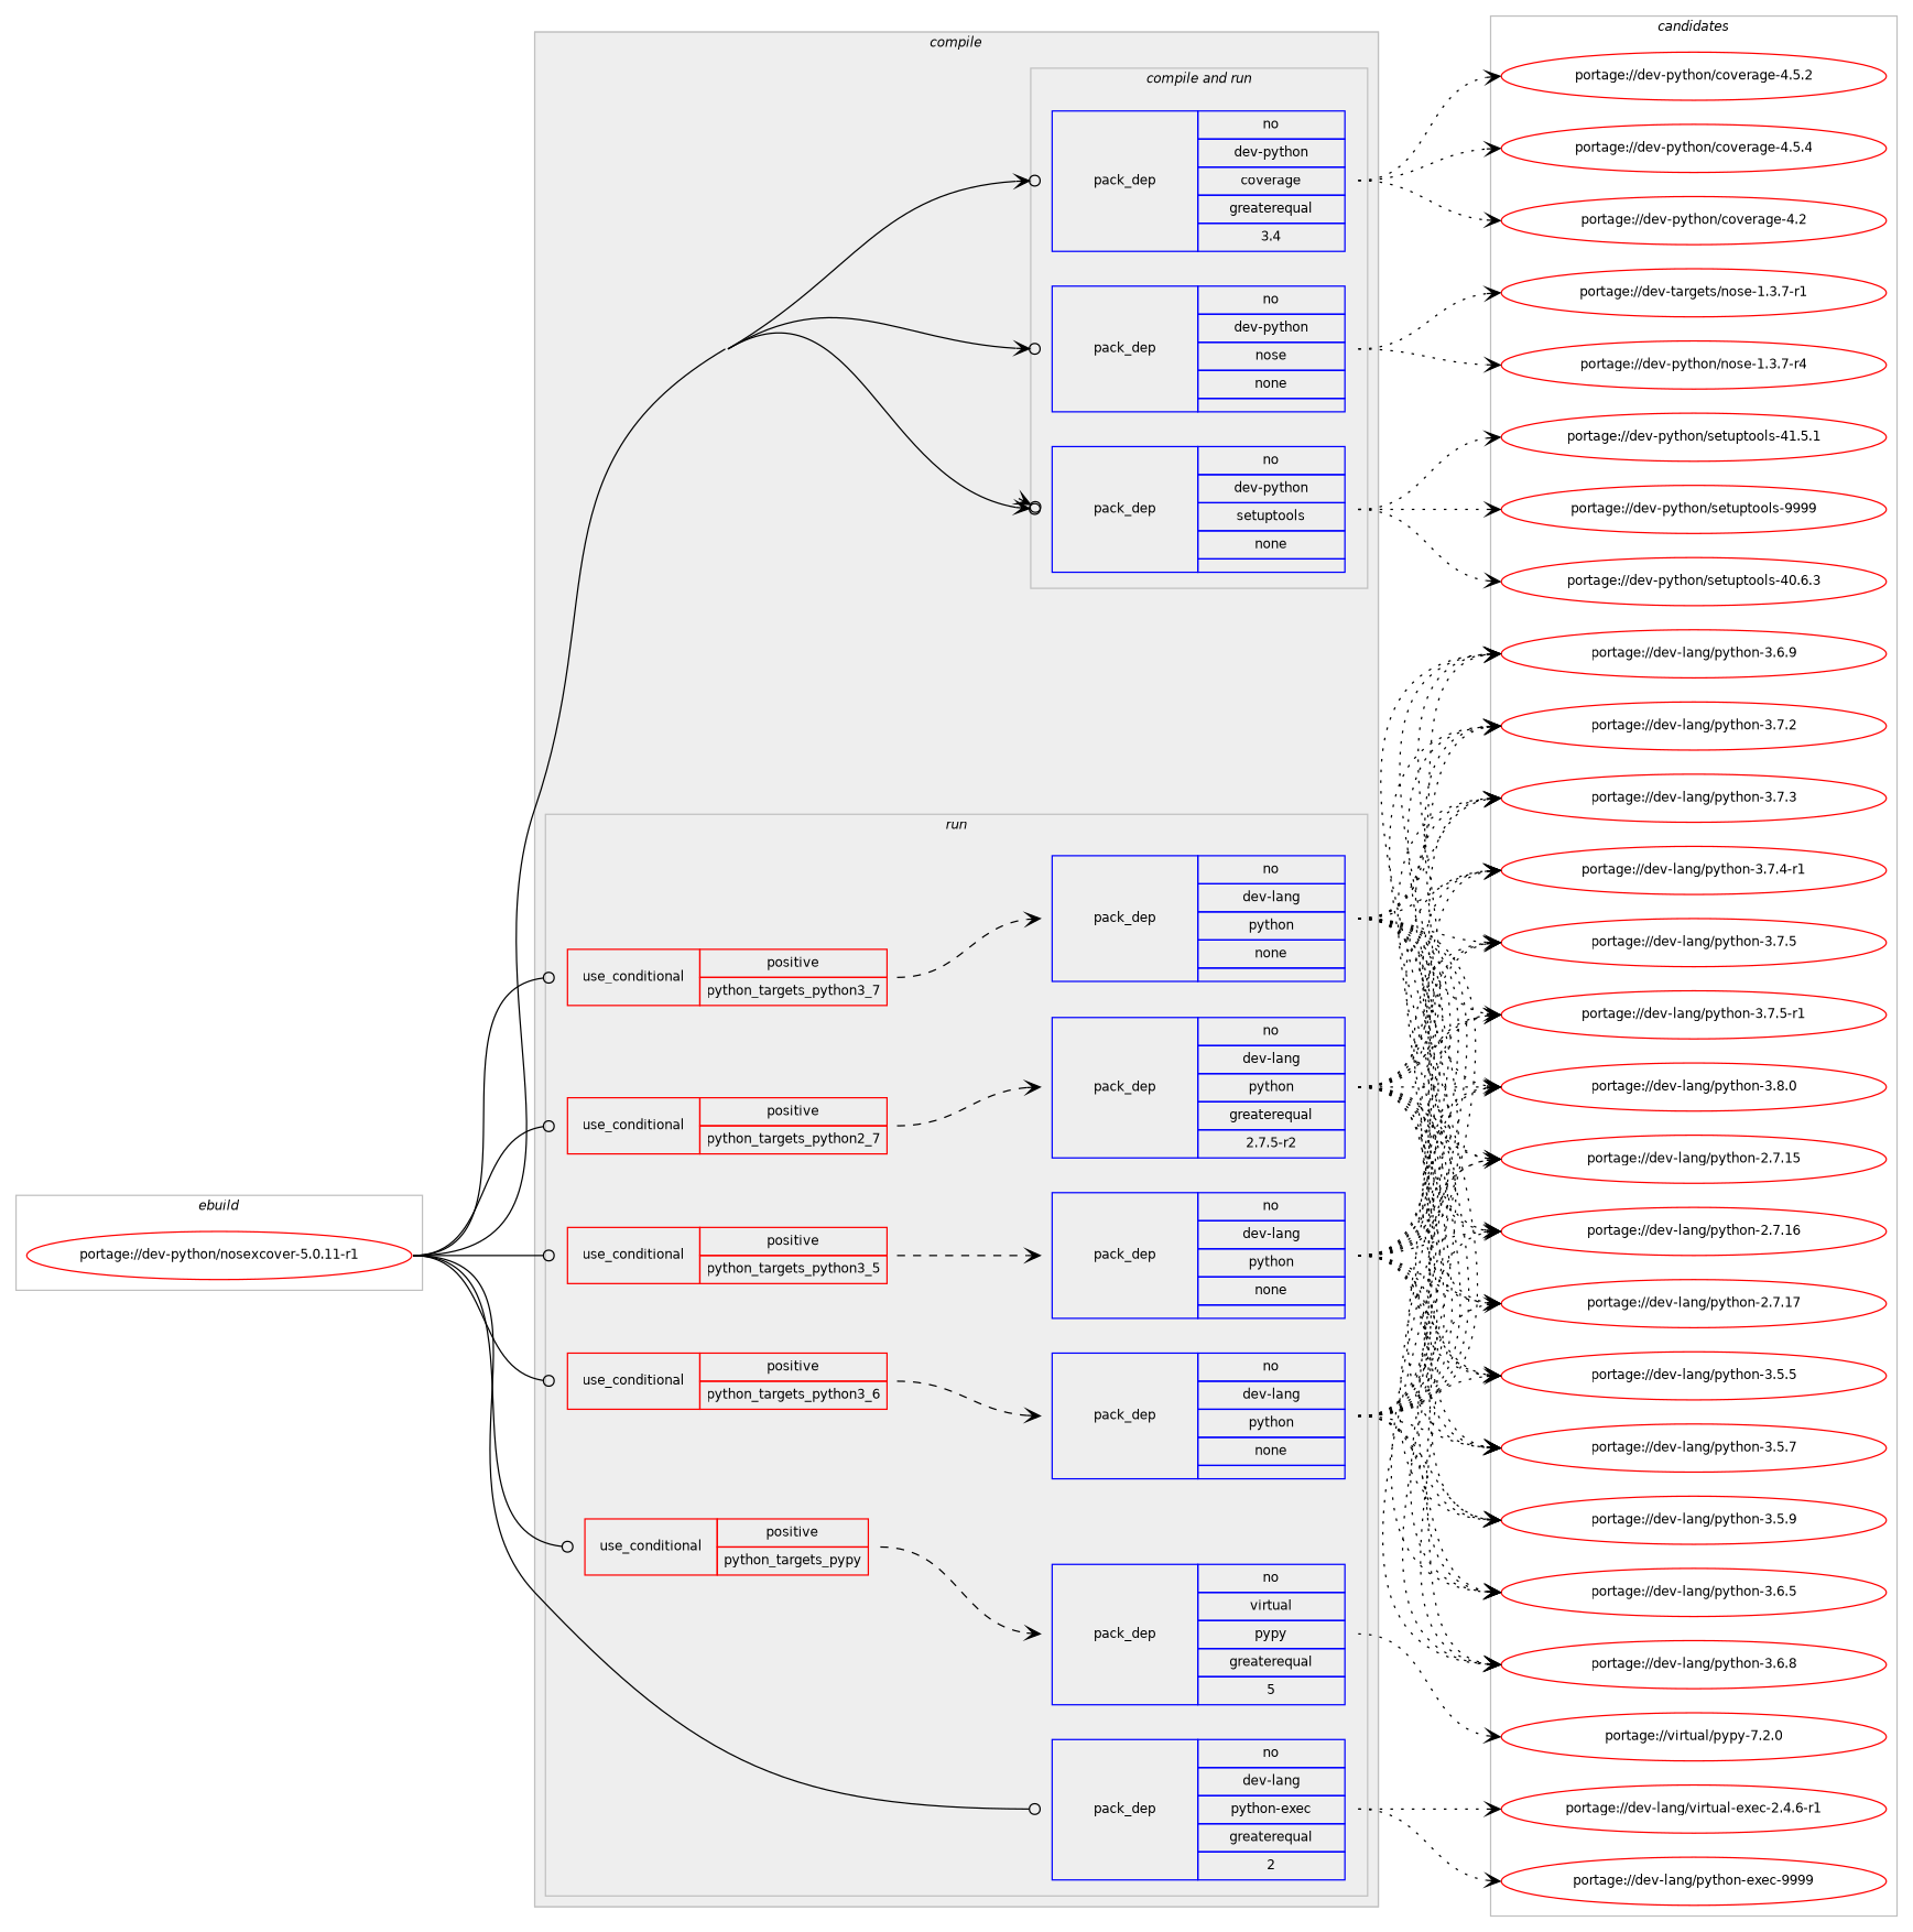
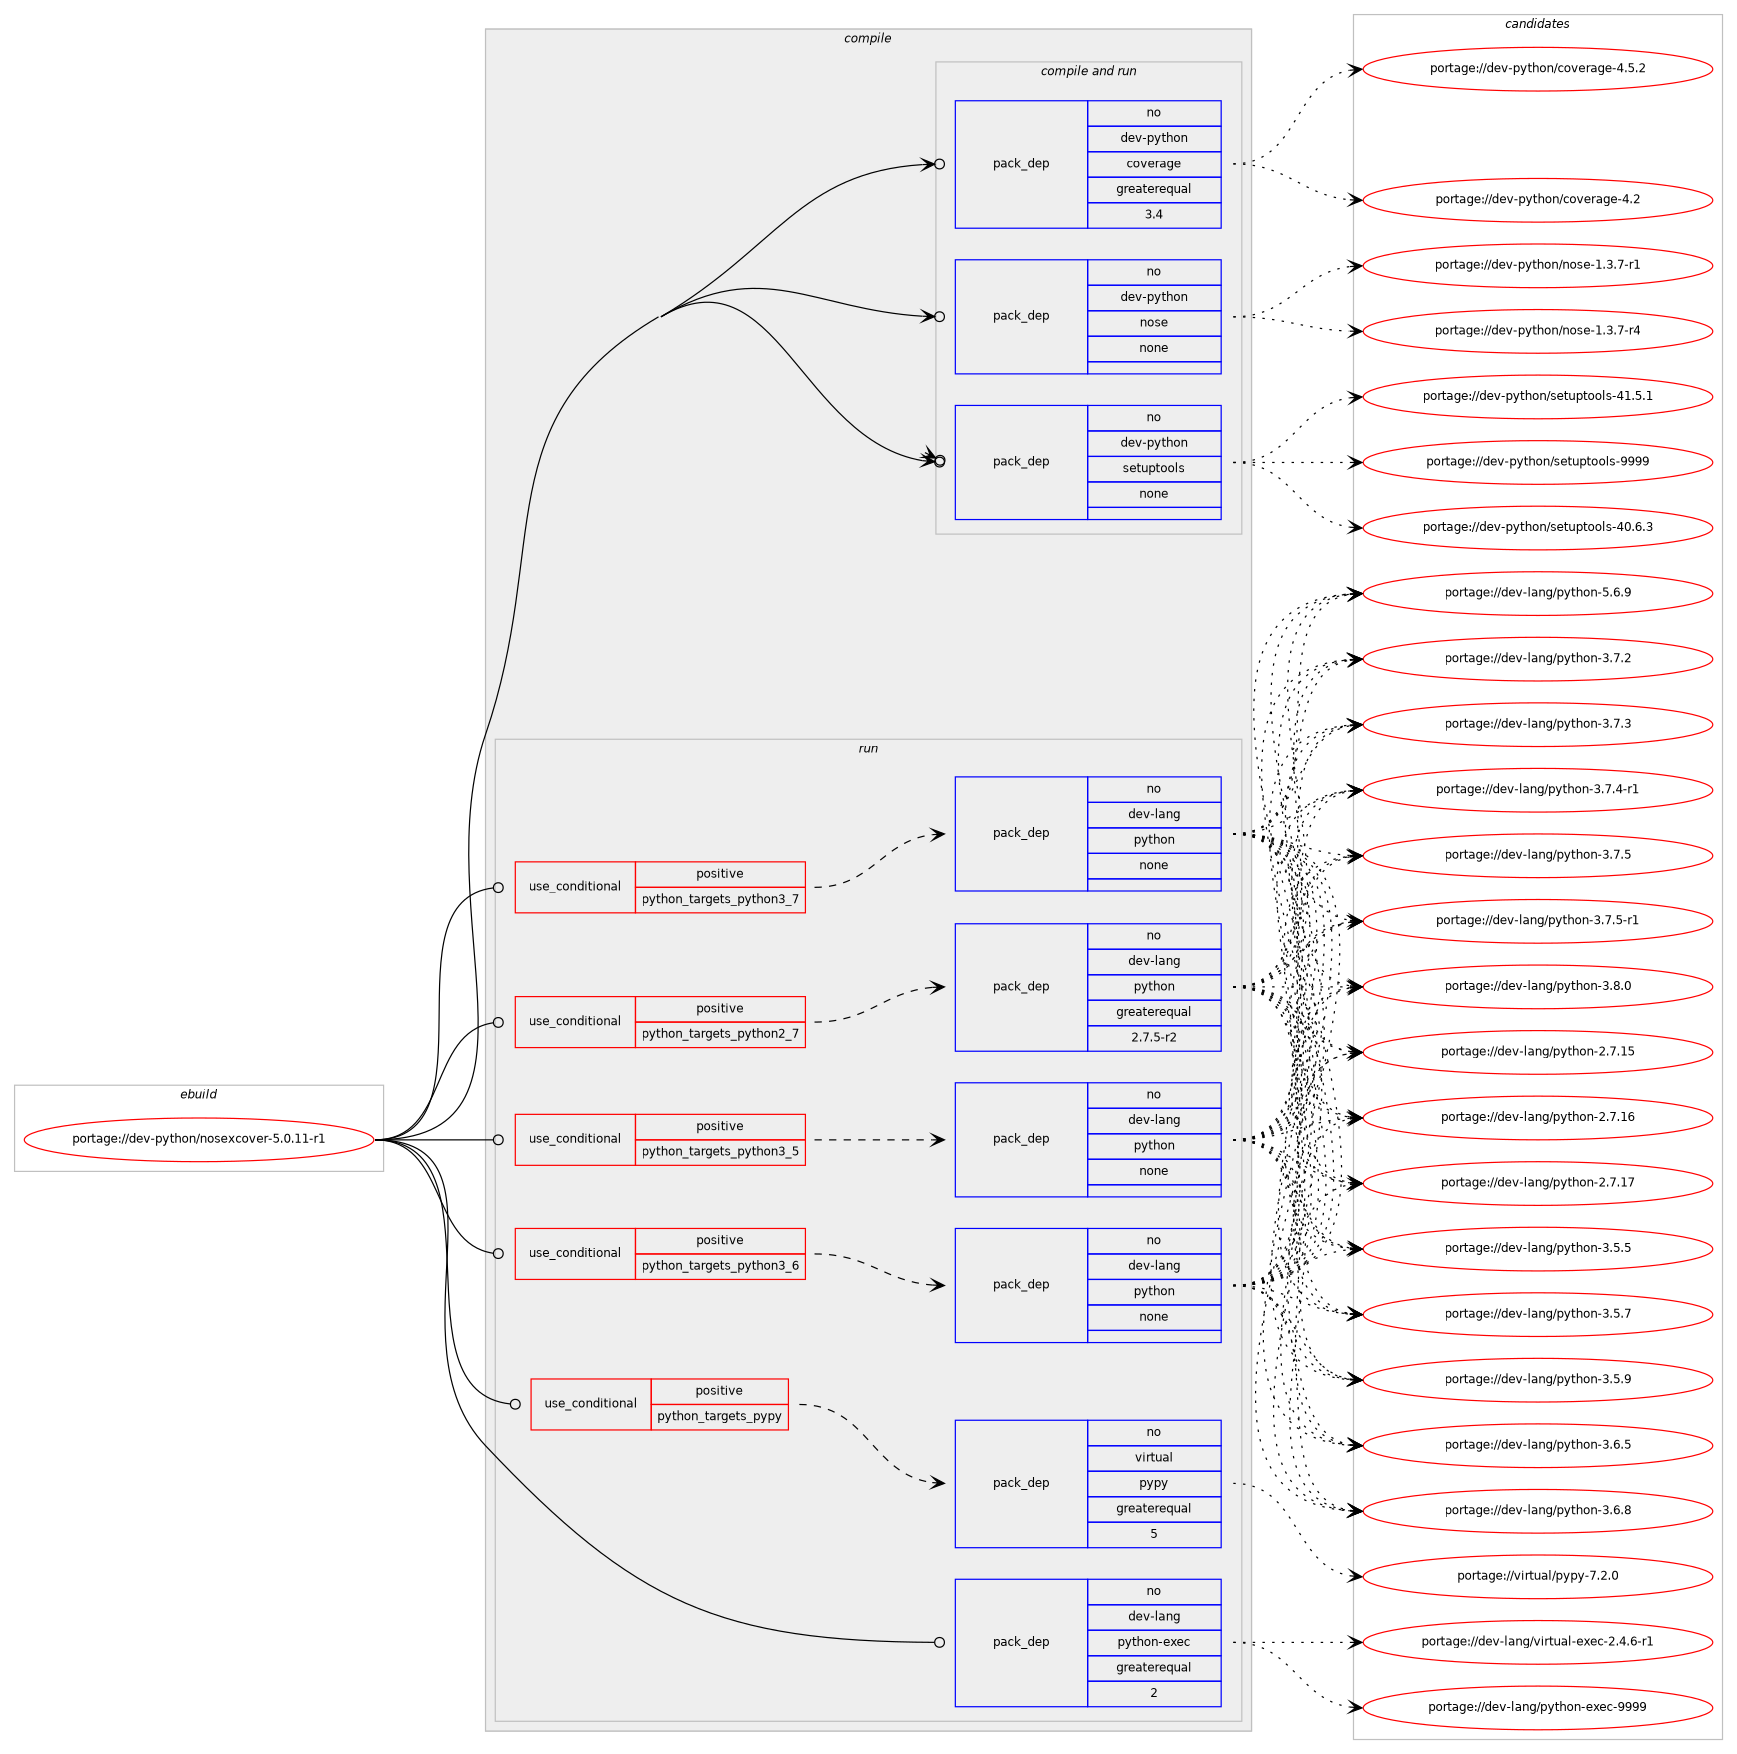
  digraph {
    compound=true
    concentrate=true
    fontname=Helvetica
    fontsize=10
    newrank=true
    rankdir=LR
    ranksep=1.5
    node [color=red fontname=Helvetica fontsize=10]
    edge [arrowhead=vee headport=w style=dotted tailport=e weight=100]
    n1 [label="portage://dev-python/nosexcover-5.0.11-r1" width=4]
    n2 [color=blue label=<<TABLE BORDER="0" CELLBORDER="1" CELLSPACING="0" CELLPADDING="4" WIDTH="220"><TR><TD ROWSPAN="6" CELLPADDING="30">pack_dep</TD></TR><TR><TD WIDTH="110">no</TD></TR><TR><TD>dev-python</TD></TR><TR><TD>coverage</TD></TR><TR><TD>greaterequal</TD></TR><TR><TD>3.4</TD></TR></TABLE>> shape=none]
    n3 [color=blue label=<<TABLE BORDER="0" CELLBORDER="1" CELLSPACING="0" CELLPADDING="4" WIDTH="220"><TR><TD ROWSPAN="6" CELLPADDING="30">pack_dep</TD></TR><TR><TD WIDTH="110">no</TD></TR><TR><TD>dev-python</TD></TR><TR><TD>nose</TD></TR><TR><TD>none</TD></TR><TR><TD></TD></TR></TABLE>> shape=none]
    n4 [color=blue label=<<TABLE BORDER="0" CELLBORDER="1" CELLSPACING="0" CELLPADDING="4" WIDTH="220"><TR><TD ROWSPAN="6" CELLPADDING="30">pack_dep</TD></TR><TR><TD WIDTH="110">no</TD></TR><TR><TD>dev-python</TD></TR><TR><TD>setuptools</TD></TR><TR><TD>none</TD></TR><TR><TD></TD></TR></TABLE>> shape=none]
    n5 [color=blue label=<<TABLE BORDER="0" CELLBORDER="1" CELLSPACING="0" CELLPADDING="4" WIDTH="220"><TR><TD ROWSPAN="6" CELLPADDING="30">pack_dep</TD></TR><TR><TD WIDTH="110">no</TD></TR><TR><TD>virtual</TD></TR><TR><TD>pypy</TD></TR><TR><TD>greaterequal</TD></TR><TR><TD>5</TD></TR></TABLE>> shape=none]
    n6 [label=<<TABLE BORDER="0" CELLBORDER="1" CELLSPACING="0" CELLPADDING="4"><TR><TD ROWSPAN="3" CELLPADDING="10">use_conditional</TD></TR><TR><TD>positive</TD></TR><TR><TD>python_targets_pypy</TD></TR></TABLE>> shape=none]
    n7 [color=blue label=<<TABLE BORDER="0" CELLBORDER="1" CELLSPACING="0" CELLPADDING="4" WIDTH="220"><TR><TD ROWSPAN="6" CELLPADDING="30">pack_dep</TD></TR><TR><TD WIDTH="110">no</TD></TR><TR><TD>dev-lang</TD></TR><TR><TD>python</TD></TR><TR><TD>greaterequal</TD></TR><TR><TD>2.7.5-r2</TD></TR></TABLE>> shape=none]
    n8 [label=<<TABLE BORDER="0" CELLBORDER="1" CELLSPACING="0" CELLPADDING="4"><TR><TD ROWSPAN="3" CELLPADDING="10">use_conditional</TD></TR><TR><TD>positive</TD></TR><TR><TD>python_targets_python2_7</TD></TR></TABLE>> shape=none]
    n9 [color=blue label=<<TABLE BORDER="0" CELLBORDER="1" CELLSPACING="0" CELLPADDING="4" WIDTH="220"><TR><TD ROWSPAN="6" CELLPADDING="30">pack_dep</TD></TR><TR><TD WIDTH="110">no</TD></TR><TR><TD>dev-lang</TD></TR><TR><TD>python</TD></TR><TR><TD>none</TD></TR><TR><TD></TD></TR></TABLE>> shape=none]
    n10 [label=<<TABLE BORDER="0" CELLBORDER="1" CELLSPACING="0" CELLPADDING="4"><TR><TD ROWSPAN="3" CELLPADDING="10">use_conditional</TD></TR><TR><TD>positive</TD></TR><TR><TD>python_targets_python3_5</TD></TR></TABLE>> shape=none]
    n11 [color=blue label=<<TABLE BORDER="0" CELLBORDER="1" CELLSPACING="0" CELLPADDING="4" WIDTH="220"><TR><TD ROWSPAN="6" CELLPADDING="30">pack_dep</TD></TR><TR><TD WIDTH="110">no</TD></TR><TR><TD>dev-lang</TD></TR><TR><TD>python</TD></TR><TR><TD>none</TD></TR><TR><TD></TD></TR></TABLE>> shape=none]
    n12 [label=<<TABLE BORDER="0" CELLBORDER="1" CELLSPACING="0" CELLPADDING="4"><TR><TD ROWSPAN="3" CELLPADDING="10">use_conditional</TD></TR><TR><TD>positive</TD></TR><TR><TD>python_targets_python3_6</TD></TR></TABLE>> shape=none]
    n13 [color=blue label=<<TABLE BORDER="0" CELLBORDER="1" CELLSPACING="0" CELLPADDING="4" WIDTH="220"><TR><TD ROWSPAN="6" CELLPADDING="30">pack_dep</TD></TR><TR><TD WIDTH="110">no</TD></TR><TR><TD>dev-lang</TD></TR><TR><TD>python</TD></TR><TR><TD>none</TD></TR><TR><TD></TD></TR></TABLE>> shape=none]
    n14 [label=<<TABLE BORDER="0" CELLBORDER="1" CELLSPACING="0" CELLPADDING="4"><TR><TD ROWSPAN="3" CELLPADDING="10">use_conditional</TD></TR><TR><TD>positive</TD></TR><TR><TD>python_targets_python3_7</TD></TR></TABLE>> shape=none]
    n15 [color=blue label=<<TABLE BORDER="0" CELLBORDER="1" CELLSPACING="0" CELLPADDING="4" WIDTH="220"><TR><TD ROWSPAN="6" CELLPADDING="30">pack_dep</TD></TR><TR><TD WIDTH="110">no</TD></TR><TR><TD>dev-lang</TD></TR><TR><TD>python-exec</TD></TR><TR><TD>greaterequal</TD></TR><TR><TD>2</TD></TR></TABLE>> shape=none]
    n16 [label="portage://dev-python/coverage-4.2" width=4]
    n17 [label="portage://dev-python/coverage-4.5.2" width=4]
-   n18 [label="portage://dev-python/coverage-4.5.4" width=4]
-   n19 [label="portage://dev-targets/nose-1.3.7-r1" width=4]
+   n19 [label="portage://dev-python/nose-1.3.7-r1" width=4]
    n20 [label="portage://dev-python/nose-1.3.7-r4" width=4]
    n21 [label="portage://dev-python/setuptools-40.6.3" width=4]
    n22 [label="portage://dev-python/setuptools-41.5.1" width=4]
    n23 [label="portage://dev-python/setuptools-9999" width=4]
    n24 [label="portage://virtual/pypy-7.2.0" width=4]
    n25 [label="portage://dev-lang/python-2.7.15" width=4]
    n26 [label="portage://dev-lang/python-2.7.16" width=4]
    n27 [label="portage://dev-lang/python-2.7.17" width=4]
    n28 [label="portage://dev-lang/python-3.5.5" width=4]
    n29 [label="portage://dev-lang/python-3.5.7" width=4]
    n30 [label="portage://dev-lang/python-3.5.9" width=4]
    n31 [label="portage://dev-lang/python-3.6.5" width=4]
    n32 [label="portage://dev-lang/python-3.6.8" width=4]
-   n33 [label="portage://dev-lang/python-3.6.9" width=4]
+   n33 [label="portage://dev-lang/python-5.6.9" width=4]
    n34 [label="portage://dev-lang/python-3.7.2" width=4]
    n35 [label="portage://dev-lang/python-3.7.3" width=4]
    n36 [label="portage://dev-lang/python-3.7.4-r1" width=4]
    n37 [label="portage://dev-lang/python-3.7.5" width=4]
    n38 [label="portage://dev-lang/python-3.7.5-r1" width=4]
    n39 [label="portage://dev-lang/python-3.8.0" width=4]
    n40 [label="portage://dev-lang/virtual-exec-2.4.6-r1" width=4]
    n41 [label="portage://dev-lang/python-exec-9999" width=4]
    subgraph cluster_1 {
      color=gray
      label=<<i>ebuild</i>>
      rank=same
      n1
    }
    subgraph cluster_2 {
      color=gray
      label=<<i>dependencies</i>>
      subgraph cluster_3 {
        color=gray
        fillcolor="#eeeeee"
        label=<<i>compile</i>>
        style=filled
      }
      subgraph cluster_4 {
        color=gray
        fillcolor="#eeeeee"
        label=<<i>compile and run</i>>
        style=filled
        subgraph sub_5 {
          color=gray
          fillcolor="#eeeeee"
          label=<<i>compile and run</i>>
          style=filled
          n2
        }
        subgraph sub_6 {
          color=gray
          fillcolor="#eeeeee"
          label=<<i>compile and run</i>>
          style=filled
          n3
        }
        subgraph sub_7 {
          color=gray
          fillcolor="#eeeeee"
          label=<<i>compile and run</i>>
          style=filled
          n4
        }
      }
      subgraph cluster_8 {
        color=gray
        fillcolor="#eeeeee"
        label=<<i>run</i>>
        style=filled
        subgraph sub_9 {
          color=gray
          fillcolor="#eeeeee"
          label=<<i>run</i>>
          style=filled
          n6
          subgraph sub_10 {
            color=gray
            fillcolor="#eeeeee"
            label=<<i>run</i>>
            style=filled
            n5
          }
        }
        subgraph sub_11 {
          color=gray
          fillcolor="#eeeeee"
          label=<<i>run</i>>
          style=filled
          n8
          subgraph sub_12 {
            color=gray
            fillcolor="#eeeeee"
            label=<<i>run</i>>
            style=filled
            n7
          }
        }
        subgraph sub_13 {
          color=gray
          fillcolor="#eeeeee"
          label=<<i>run</i>>
          style=filled
          n10
          subgraph sub_14 {
            color=gray
            fillcolor="#eeeeee"
            label=<<i>run</i>>
            style=filled
            n9
          }
        }
        subgraph sub_15 {
          color=gray
          fillcolor="#eeeeee"
          label=<<i>run</i>>
          style=filled
          n12
          subgraph sub_16 {
            color=gray
            fillcolor="#eeeeee"
            label=<<i>run</i>>
            style=filled
            n11
          }
        }
        subgraph sub_17 {
          color=gray
          fillcolor="#eeeeee"
          label=<<i>run</i>>
          style=filled
          n14
          subgraph sub_18 {
            color=gray
            fillcolor="#eeeeee"
            label=<<i>run</i>>
            style=filled
            n13
          }
        }
        subgraph sub_19 {
          color=gray
          fillcolor="#eeeeee"
          label=<<i>run</i>>
          style=filled
          n15
        }
      }
    }
    subgraph cluster_20 {
      color=gray
      label=<<i>candidates</i>>
      rank=same
      subgraph sub_21 {
        color=black
        label=<<i>candidates</i>>
        nodesep=1
        rank=same
        n16
        n17
-       n18
      }
      subgraph sub_22 {
        color=black
        label=<<i>candidates</i>>
        nodesep=1
        rank=same
        n19
        n20
      }
      subgraph sub_23 {
        color=black
        label=<<i>candidates</i>>
        nodesep=1
        rank=same
        n21
        n22
        n23
      }
      subgraph sub_24 {
        color=black
        label=<<i>candidates</i>>
        nodesep=1
        rank=same
        n24
      }
      subgraph sub_25 {
        color=black
        label=<<i>candidates</i>>
        nodesep=1
        rank=same
        n25
        n26
        n27
        n28
        n29
        n30
        n31
        n32
        n33
        n34
        n35
        n36
        n37
        n38
        n39
      }
      subgraph sub_26 {
        color=black
        label=<<i>candidates</i>>
        nodesep=1
        rank=same
        n25
        n26
        n27
        n28
        n29
        n30
        n31
        n32
        n33
        n34
        n35
        n36
        n37
        n38
        n39
      }
      subgraph sub_27 {
        color=black
        label=<<i>candidates</i>>
        nodesep=1
        rank=same
        n25
        n26
        n27
        n28
        n29
        n30
        n31
        n32
        n33
        n34
        n35
        n36
        n37
        n38
        n39
      }
      subgraph sub_28 {
        color=black
        label=<<i>candidates</i>>
        nodesep=1
        rank=same
        n25
        n26
        n27
        n28
        n29
        n30
        n31
        n32
        n33
        n34
        n35
        n36
        n37
        n38
        n39
      }
      subgraph sub_29 {
        color=black
        label=<<i>candidates</i>>
        nodesep=1
        rank=same
        n40
        n41
      }
    }
    n1 -> n2 [arrowhead=odotvee style=solid weight=20]
    n1 -> n3 [arrowhead=odotvee style=solid weight=20]
    n1 -> n4 [arrowhead=odotvee style=solid weight=20]
    n1 -> n6 [arrowhead=odot style=solid weight=20]
    n1 -> n8 [arrowhead=odot style=solid weight=20]
    n1 -> n10 [arrowhead=odot style=solid weight=20]
    n1 -> n12 [arrowhead=odot style=solid weight=20]
    n1 -> n14 [arrowhead=odot style=solid weight=20]
    n1 -> n15 [arrowhead=odot style=solid weight=20]
    n2 -> n16
    n2 -> n17
-   n2 -> n18
    n3 -> n19
    n3 -> n20
    n4 -> n21
    n4 -> n22
    n4 -> n23
    n5 -> n24
    n6 -> n5 [style=dashed weight=20]
    n7 -> n25
    n7 -> n26
    n7 -> n27
    n7 -> n28
    n7 -> n29
    n7 -> n30
    n7 -> n31
    n7 -> n32
    n7 -> n33
    n7 -> n34
    n7 -> n35
    n7 -> n36
    n7 -> n37
    n7 -> n38
    n7 -> n39
    n8 -> n7 [style=dashed weight=20]
    n9 -> n25
    n9 -> n26
    n9 -> n27
    n9 -> n28
    n9 -> n29
    n9 -> n30
    n9 -> n31
    n9 -> n32
    n9 -> n33
    n9 -> n34
    n9 -> n35
    n9 -> n36
    n9 -> n37
    n9 -> n38
    n9 -> n39
    n10 -> n9 [style=dashed weight=20]
    n11 -> n25
    n11 -> n26
    n11 -> n27
    n11 -> n28
    n11 -> n29
    n11 -> n30
    n11 -> n31
    n11 -> n32
    n11 -> n33
    n11 -> n34
    n11 -> n35
    n11 -> n36
    n11 -> n37
    n11 -> n38
    n11 -> n39
    n12 -> n11 [style=dashed weight=20]
    n13 -> n25
    n13 -> n26
    n13 -> n27
    n13 -> n28
    n13 -> n29
    n13 -> n30
    n13 -> n31
    n13 -> n32
    n13 -> n33
    n13 -> n34
    n13 -> n35
    n13 -> n36
    n13 -> n37
    n13 -> n38
    n13 -> n39
    n14 -> n13 [style=dashed weight=20]
    n15 -> n40
    n15 -> n41
  }
